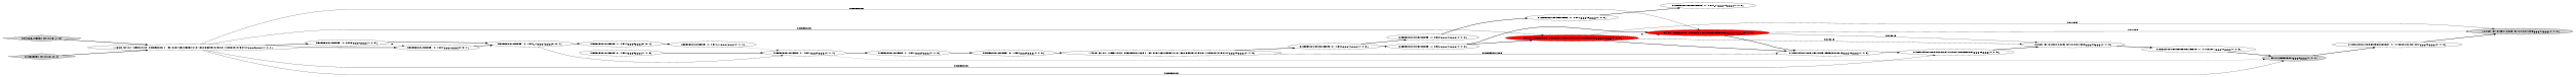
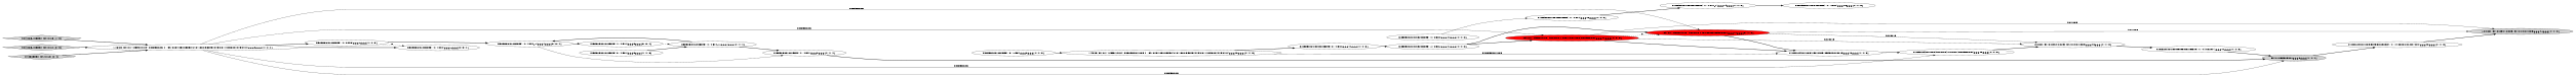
  digraph {
    fontname=Lato
    rankdir=LR
    node [fillcolor=white fontname=Lato shape=ellipse style=filled]
    edge [fontname=Lato style=bold]
    n1 [label="assertThat(transpose.edgesConnecting(N1,N2)).isEmpty()@@@21@@@['1', '1', '0']"]
    n2 [fillcolor=lightgray label="return directedGraph@@@9@@@['1', '1', '1']"]
    n3 [label="assertThat(transpose.edgesConnecting(N1,N2)).containsExactly(E21)@@@23@@@['1', '1', '0']"]
    n4 [fillcolor=lightgray label="transpose_directedNetwork['0', '1', '0']" shape=diamond]
    n5 [label="MutableNetwork<Integer,String> directedGraph = NetworkBuilder.directed().allowsParallelEdges(true).allowsSelfLoops(true).build()@@@3@@@['1', '1', '1']"]
    n6 [label="directedGraph.addEdge(N1,N1,E11)@@@4@@@['0', '0', '1']"]
    n7 [fillcolor=red label="Network<Integer,String> transpose = transpose(directedGraph)@@@17@@@['0', '1', '0']"]
    n8 [fillcolor=red label="Network<Integer,String> transpose = Graphs.transpose(directedGraph)@@@17@@@['1', '0', '0']"]
    n9 [label="assertThat(transpose(transpose)).isSameAs(directedGraph)@@@19@@@['1', '1', '0']"]
    n10 [label="directedGraph.addEdge(N1,N3,E13)@@@4@@@['1', '1', '0']"]
    n11 [label="directedGraph.addEdge(N1,N2,E12)@@@5@@@['0', '0', '1']"]
    n12 [label="directedGraph.addEdge(N1,N1,E11_A)@@@6@@@['1', '1', '1']"]
+   n13 [fillcolor=lightgray label="transpose_directedNetwork['1', '0', '0']" shape=diamond]
    n14 [fillcolor=lightgray label="AbstractNetworkTest.validateNetwork(transpose)@@@24@@@['1', '1', '0']"]
    n15 [label="assertThat(transpose).isEqualTo(expectedTranspose)@@@18@@@['1', '1', '0']"]
    n16 [label="AbstractNetworkTest.validateNetwork(transpose)@@@20@@@['1', '1', '0']"]
    n17 [label="expectedTranspose.addEdge(N3,N1,E13)@@@11@@@['1', '1', '0']"]
    n18 [label="expectedTranspose.addEdge(N1,N3,E31)@@@12@@@['1', '1', '0']"]
    n19 [label="expectedTranspose.addEdge(N4,N3,E34)@@@16@@@['1', '1', '0']"]
    n20 [label="expectedTranspose.addEdge(N2,N1,E12)@@@13@@@['1', '1', '0']"]
-   n21 [label="directedGraph.addEdge(N1,N1,E11)@@@8@@@['1', '1', '0']"]
    n22 [label="directedGraph.addEdge(N3,N4,E34)@@@9@@@['1', '1', '0']"]
    n23 [label="MutableNetwork<Integer,String> expectedTranspose = NetworkBuilder.directed().allowsParallelEdges(true).allowsSelfLoops(true).build()@@@10@@@['1', '1', '0']"]
    n24 [label="directedGraph.addEdge(N2,N1,E21)@@@8@@@['1', '1', '1']"]
    n25 [label="directedGraph.addEdge(N1,N2,E12_A)@@@7@@@['0', '0', '1']"]
+   n26 [label="expectedTranspose.addEdge(N1,N1,E11)@@@15@@@['1', '1', '0']"]
    n27 [label="expectedTranspose.addEdge(N2,N1,E12_A)@@@14@@@['1', '1', '0']"]
    n28 [fillcolor=lightgray label="buildDirectedNetwork['0', '0', '1']" shape=diamond]
    n29 [label="directedGraph.addEdge(N3,N1,E31)@@@5@@@['1', '1', '0']"]
    n1 -> n2
    n2 -> n3
    n3 -> n14
    n4 -> n5
    n5 -> n2 [label=directedGraph style=solid]
    n5 -> n6
    n5 -> n7 [label=directedGraph style=solid]
    n5 -> n8 [label=directedGraph style=solid]
    n5 -> n9 [label=directedGraph style=solid]
    n5 -> n10
    n7 -> n14 [label=transpose style=solid]
    n7 -> n15
    n7 -> n16 [label=transpose style=solid]
    n8 -> n7 [label=0 style=dashed]
    n8 -> n14 [label=transpose style=solid]
    n8 -> n15
    n8 -> n16 [label=transpose style=solid]
    n9 -> n16
    n10 -> n6 [label=0 style=dashed]
    n10 -> n25
-   n11 -> n12
-   n12 -> n24 [style=dashed]
-   n6 -> n25
+   n11 -> n12 [style=dashed]
+   n12 -> n24
+   n12 -> n25
+   n13 -> n5
    n15 -> n9
    n16 -> n1
-   n17 -> n18
    n17 -> n19
-   n18 -> n20
+   n18 -> n20 [style=solid]
    n19 -> n7
    n19 -> n8
    n20 -> n27
-   n21 -> n22
    n22 -> n23
    n23 -> n15 [label=expectedTranspose style=solid]
    n23 -> n17
-   n24 -> n2 [style=dashed]
-   n24 -> n21
+   n24 -> n2
    n25 -> n11
    n25 -> n24 [style=solid]
+   n27 -> n26
    n28 -> n5
-   n29 -> n24
+   n29 -> n12
  }
